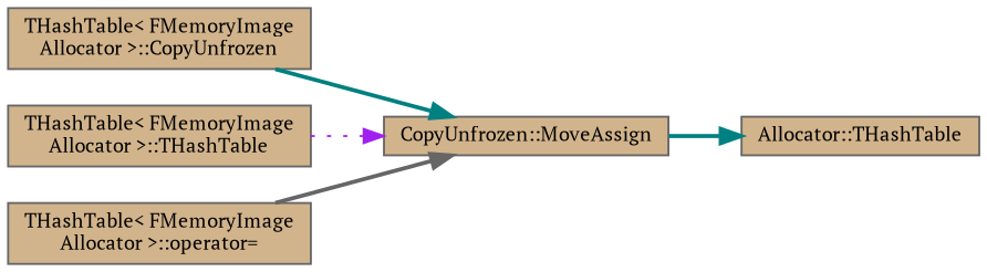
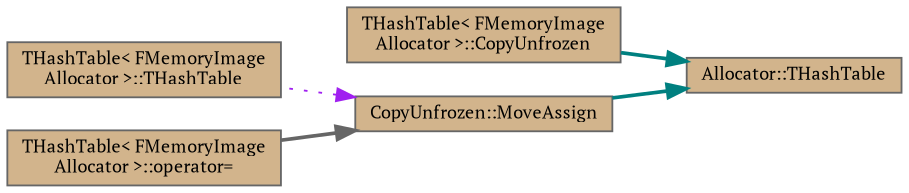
  digraph {
    fontname="PT Serif"
    rankdir=RL
    node [color=grey40 fillcolor=tan fontname="PT Serif" fontsize=10 shape=box style=filled]
    edge [color=teal dir=back fontname="PT Serif" fontsize=10 labelfontname=Helvetica labelfontsize=10 style=bold]
    n1 [color=gray40 fontcolor=black height=0.2 label="Allocator::THashTable" width=0.4]
    n2 [height=0.2 label="THashTable\< FMemoryImage\lAllocator \>::CopyUnfrozen" width=0.4]
    n3 [height=0.2 label="CopyUnfrozen::MoveAssign" width=0.4]
    n4 [height=0.2 label="THashTable\< FMemoryImage\lAllocator \>::THashTable" width=0.4]
    n5 [height=0.2 label="THashTable\< FMemoryImage\lAllocator \>::operator=" width=0.4]
-   n3 -> n2
+   n1 -> n2
    n1 -> n3
    n3 -> n4 [color=purple style=dotted]
    n3 -> n5 [color=gray40]
  }
